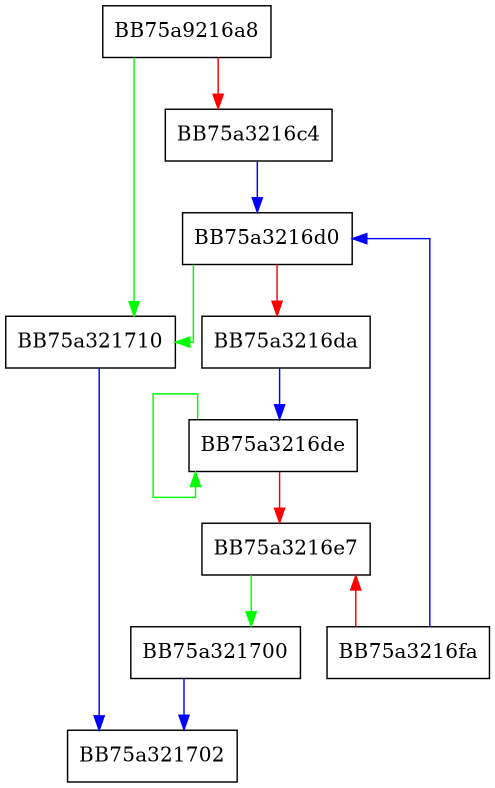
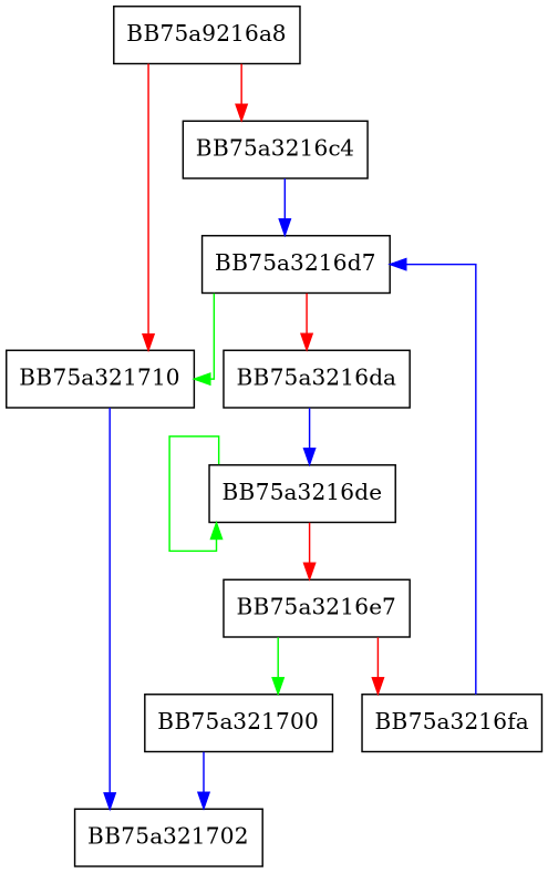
  digraph {
    splines=ortho
    node [shape=box]
    edge [color=blue]
    n1 [label=BB75a9216a8]
    BB75a321710
    BB75a3216c4
    BB75a321702
-   BB75a3216d0
+   BB75a3216d0 [label=BB75a3216d7]
    BB75a3216da
    BB75a3216de
    BB75a3216e7
    BB75a321700
    BB75a3216fa
-   n1 -> BB75a321710 [color=green]
+   n1 -> BB75a321710 [color=red]
    n1 -> BB75a3216c4 [color=red]
    BB75a321710 -> BB75a321702
    BB75a3216c4 -> BB75a3216d0
    BB75a3216d0 -> BB75a321710 [color=green]
    BB75a3216d0 -> BB75a3216da [color=red]
    BB75a3216da -> BB75a3216de
    BB75a3216de -> BB75a3216de [color=green]
    BB75a3216de -> BB75a3216e7 [color=red]
    BB75a3216e7 -> BB75a321700 [color=green]
-   BB75a3216fa -> BB75a3216e7 [color=red]
+   BB75a3216e7 -> BB75a3216fa [color=red]
    BB75a321700 -> BB75a321702
    BB75a3216fa -> BB75a3216d0
  }
